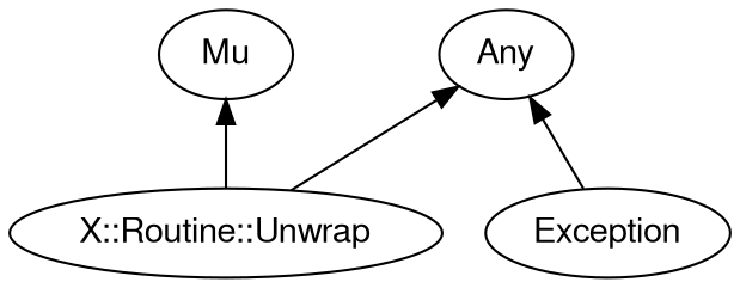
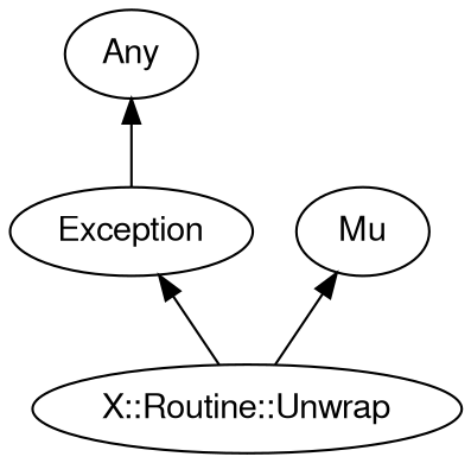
  digraph {
    rankdir=BT
    splines=polyline
    node [color="#000000" fontcolor="#000000" fontname=FreeSans]
    edge [color="#000000"]
    "X::Routine::Unwrap"
    Exception
    Mu
    Any
-   "X::Routine::Unwrap" -> Any
+   "X::Routine::Unwrap" -> Exception
    "X::Routine::Unwrap" -> Mu
    Exception -> Any
  }
